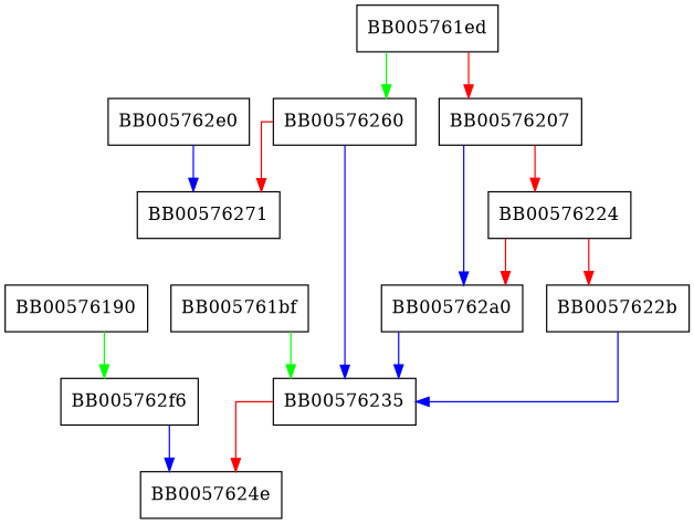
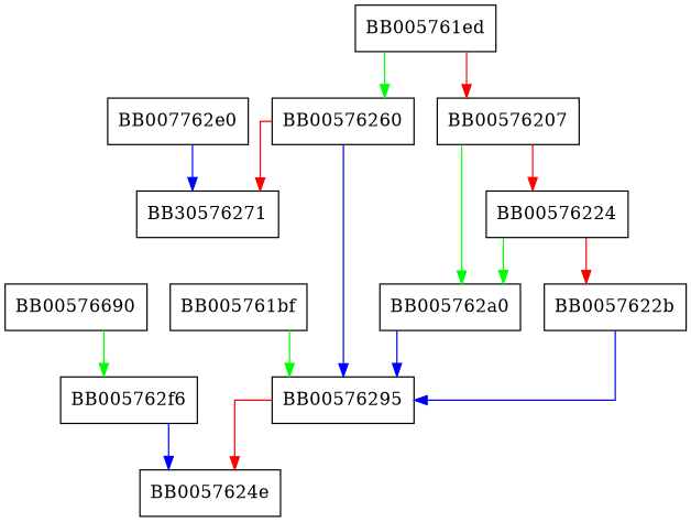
  digraph {
    splines=ortho
    node [shape=box]
    edge [color=green]
-   BB00576190
+   BB00576190 [label=BB00576690]
    BB005762f6
    BB0057624e
    BB005761bf
-   BB00576235
-   BB005762e0
-   BB00576271
+   BB00576235 [label=BB00576295]
+   BB005762e0 [label=BB007762e0]
+   BB00576271 [label=BB30576271]
    BB005761ed
    BB00576260
    BB00576207
    BB005762a0
    BB00576224
    BB0057622b
    BB00576190 -> BB005762f6
    BB005762f6 -> BB0057624e [color=blue]
    BB005761bf -> BB00576235
    BB00576235 -> BB0057624e [color=red]
    BB005762e0 -> BB00576271 [color=blue]
    BB005761ed -> BB00576260
    BB005761ed -> BB00576207 [color=red]
    BB00576260 -> BB00576235 [color=blue]
    BB00576260 -> BB00576271 [color=red]
-   BB00576207 -> BB005762a0 [color=blue]
+   BB00576207 -> BB005762a0
    BB00576207 -> BB00576224 [color=red]
    BB005762a0 -> BB00576235 [color=blue]
-   BB00576224 -> BB005762a0 [color=red]
+   BB00576224 -> BB005762a0
    BB00576224 -> BB0057622b [color=red]
    BB0057622b -> BB00576235 [color=blue]
  }
